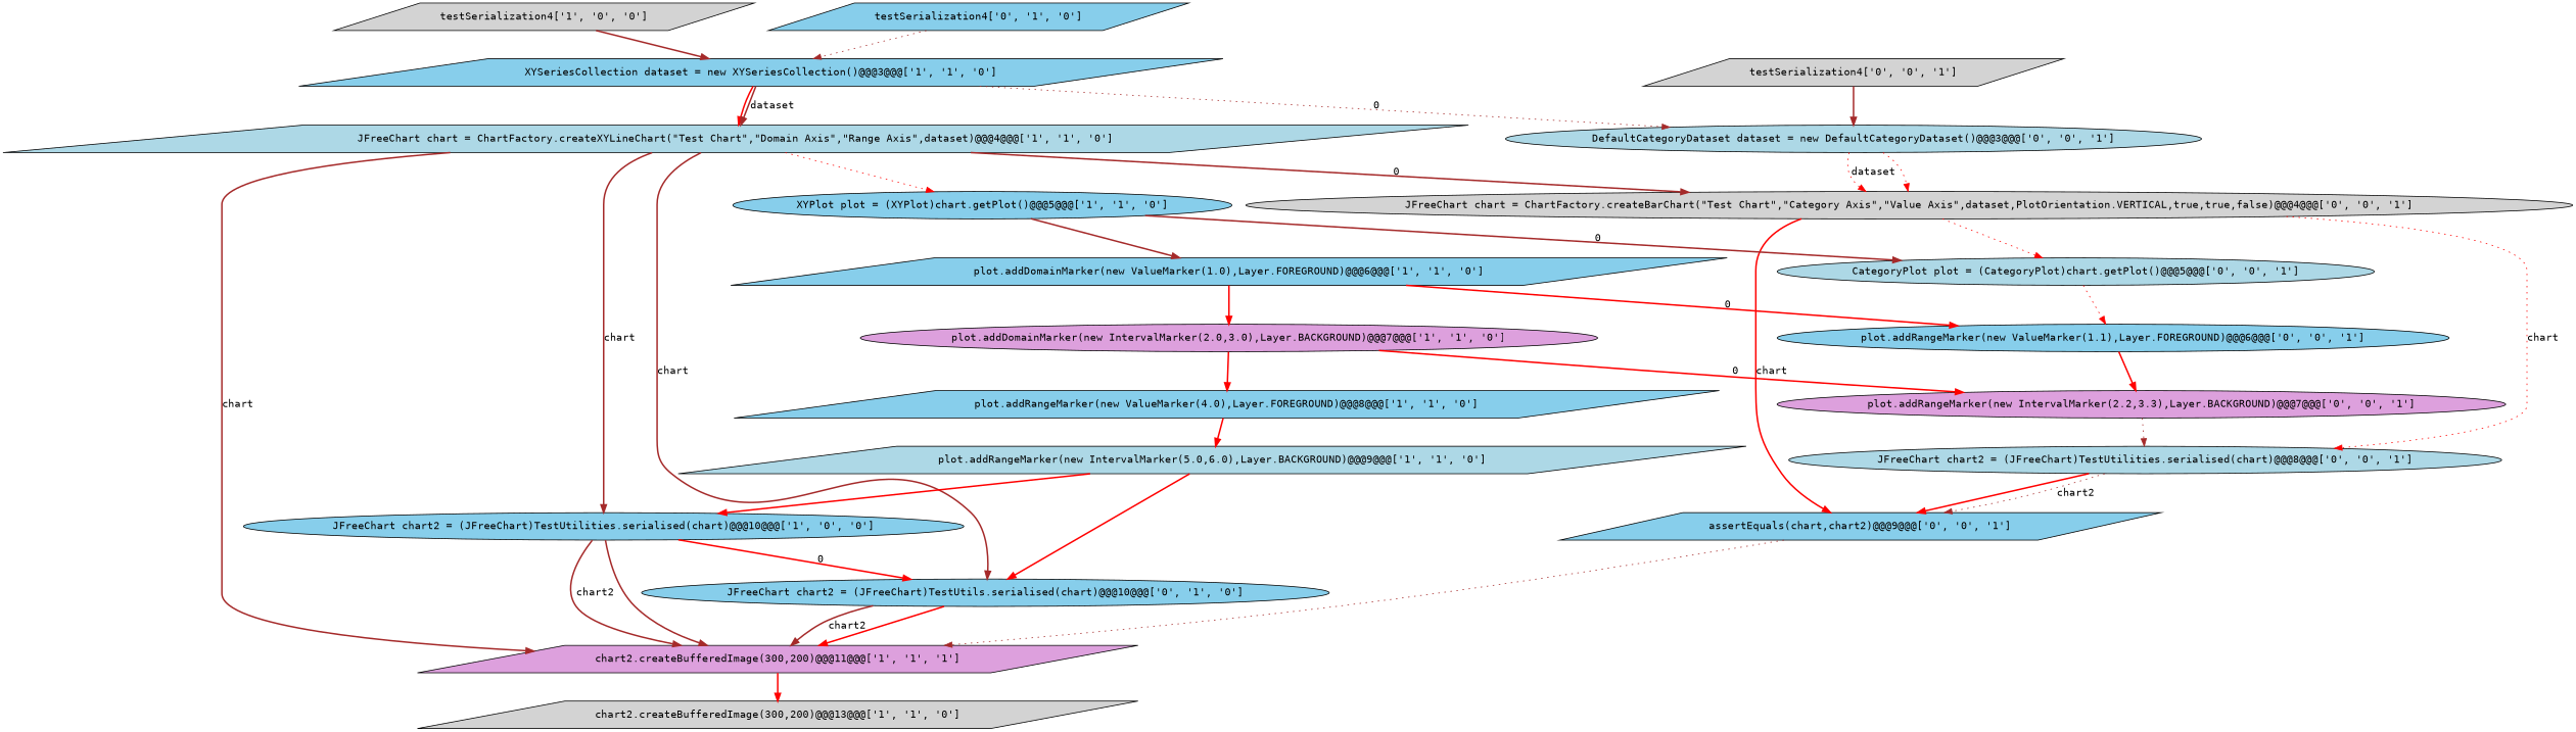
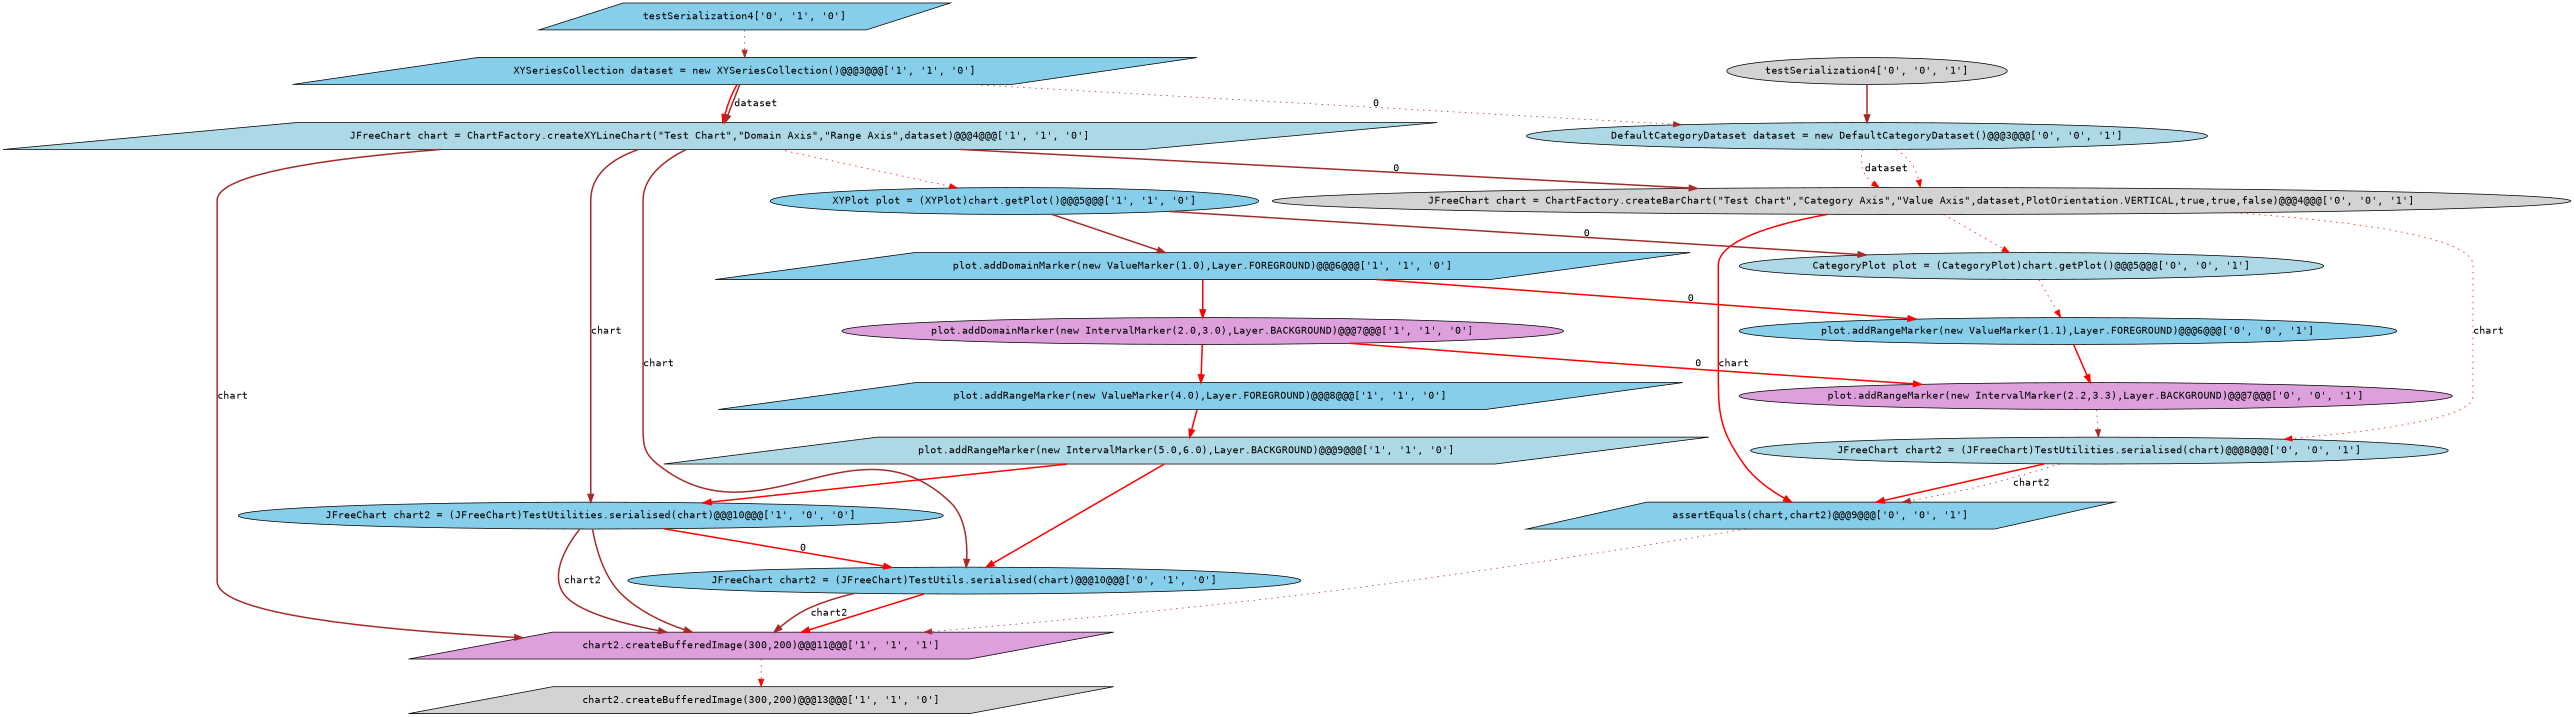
  digraph {
    fontname="DejaVu Sans Mono"
    node [fillcolor=skyblue fontname="DejaVu Sans Mono" shape=parallelogram style=filled]
    edge [color=red fontname="DejaVu Sans Mono" style=bold]
    n1 [fillcolor=lightblue label="JFreeChart chart2 = (JFreeChart)TestUtilities.serialised(chart)@@@8@@@['0', '0', '1']" shape=ellipse]
    n2 [label="assertEquals(chart,chart2)@@@9@@@['0', '0', '1']"]
    n3 [fillcolor=plum label="chart2.createBufferedImage(300,200)@@@11@@@['1', '1', '1']"]
    n4 [fillcolor=lightblue label="JFreeChart chart = ChartFactory.createXYLineChart(\"Test Chart\",\"Domain Axis\",\"Range Axis\",dataset)@@@4@@@['1', '1', '0']"]
    n5 [fillcolor=lightgrey label="JFreeChart chart = ChartFactory.createBarChart(\"Test Chart\",\"Category Axis\",\"Value Axis\",dataset,PlotOrientation.VERTICAL,true,true,false)@@@4@@@['0', '0', '1']" shape=ellipse]
    n6 [label="JFreeChart chart2 = (JFreeChart)TestUtilities.serialised(chart)@@@10@@@['1', '0', '0']" shape=ellipse]
    n7 [label="JFreeChart chart2 = (JFreeChart)TestUtils.serialised(chart)@@@10@@@['0', '1', '0']" shape=ellipse]
    n8 [label="XYPlot plot = (XYPlot)chart.getPlot()@@@5@@@['1', '1', '0']" shape=ellipse]
    n9 [fillcolor=lightblue label="CategoryPlot plot = (CategoryPlot)chart.getPlot()@@@5@@@['0', '0', '1']" shape=ellipse]
    n10 [fillcolor=lightgrey label="chart2.createBufferedImage(300,200)@@@13@@@['1', '1', '0']"]
    n11 [label="plot.addDomainMarker(new ValueMarker(1.0),Layer.FOREGROUND)@@@6@@@['1', '1', '0']"]
-   n12 [fillcolor=lightgrey label="testSerialization4['1', '0', '0']"]
    n13 [label="XYSeriesCollection dataset = new XYSeriesCollection()@@@3@@@['1', '1', '0']"]
    n14 [fillcolor=lightblue label="DefaultCategoryDataset dataset = new DefaultCategoryDataset()@@@3@@@['0', '0', '1']" shape=ellipse]
    n15 [label="plot.addRangeMarker(new ValueMarker(1.1),Layer.FOREGROUND)@@@6@@@['0', '0', '1']" shape=ellipse]
    n16 [label="testSerialization4['0', '1', '0']"]
-   n17 [fillcolor=lightgrey label="testSerialization4['0', '0', '1']"]
+   n17 [fillcolor=lightgrey label="testSerialization4['0', '0', '1']" shape=ellipse]
    n18 [fillcolor=plum label="plot.addDomainMarker(new IntervalMarker(2.0,3.0),Layer.BACKGROUND)@@@7@@@['1', '1', '0']" shape=ellipse]
    n19 [fillcolor=plum label="plot.addRangeMarker(new IntervalMarker(2.2,3.3),Layer.BACKGROUND)@@@7@@@['0', '0', '1']" shape=ellipse]
    n20 [label="plot.addRangeMarker(new ValueMarker(4.0),Layer.FOREGROUND)@@@8@@@['1', '1', '0']"]
    n21 [fillcolor=lightblue label="plot.addRangeMarker(new IntervalMarker(5.0,6.0),Layer.BACKGROUND)@@@9@@@['1', '1', '0']"]
    n1 -> n2
    n1 -> n2 [color=brown label=chart2 style=dotted]
    n2 -> n3 [color=brown style=dotted]
-   n3 -> n10
+   n3 -> n10 [style=dotted]
    n4 -> n3 [color=brown label=chart]
    n4 -> n5 [color=brown label=0]
    n4 -> n6 [color=brown label=chart]
    n4 -> n7 [color=brown label=chart]
    n4 -> n8 [style=dotted]
    n5 -> n1 [label=chart style=dotted]
    n5 -> n2 [label=chart]
    n5 -> n9 [style=dotted]
    n6 -> n3 [color=brown]
    n6 -> n3 [color=brown label=chart2]
    n6 -> n7 [label=0]
    n7 -> n3
    n7 -> n3 [color=brown label=chart2]
    n8 -> n9 [color=brown label=0]
    n8 -> n11 [color=brown]
    n9 -> n15 [style=dotted]
    n11 -> n15 [label=0]
    n11 -> n18
-   n12 -> n13 [color=brown]
    n13 -> n4
    n13 -> n4 [color=brown label=dataset]
    n13 -> n14 [color=brown label=0 style=dotted]
    n14 -> n5 [style=dotted]
    n14 -> n5 [label=dataset style=dotted]
    n15 -> n19
    n16 -> n13 [color=brown style=dotted]
    n17 -> n14 [color=brown]
    n18 -> n19 [label=0]
    n18 -> n20
    n19 -> n1 [color=brown style=dotted]
    n20 -> n21
    n21 -> n6
    n21 -> n7
  }
